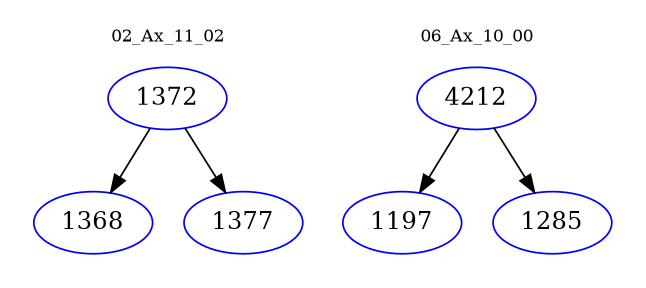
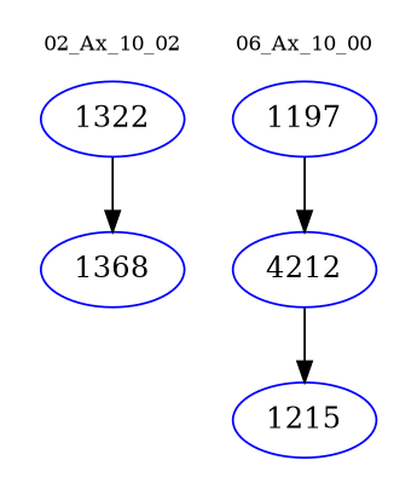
  digraph {
    node [color=blue]
    edge [color=black]
-   n1 [label=1372]
+   n1 [label=1322]
    n2 [label=1368]
-   n3 [label=1377]
    n4 [label=4212]
    n5 [label=1197]
-   n6 [label=1285]
+   n6 [label=1215]
    subgraph cluster_1 {
      color=white
      fontsize=10
-     label="02_Ax_11_02"
+     label="02_Ax_10_02"
      n1
      n2
-     n3
    }
    subgraph cluster_2 {
      color=white
      fontsize=10
      label="06_Ax_10_00"
      n4
      n5
      n6
    }
    n1 -> n2
-   n1 -> n3
-   n4 -> n5
+   n5 -> n4
    n4 -> n6
  }
